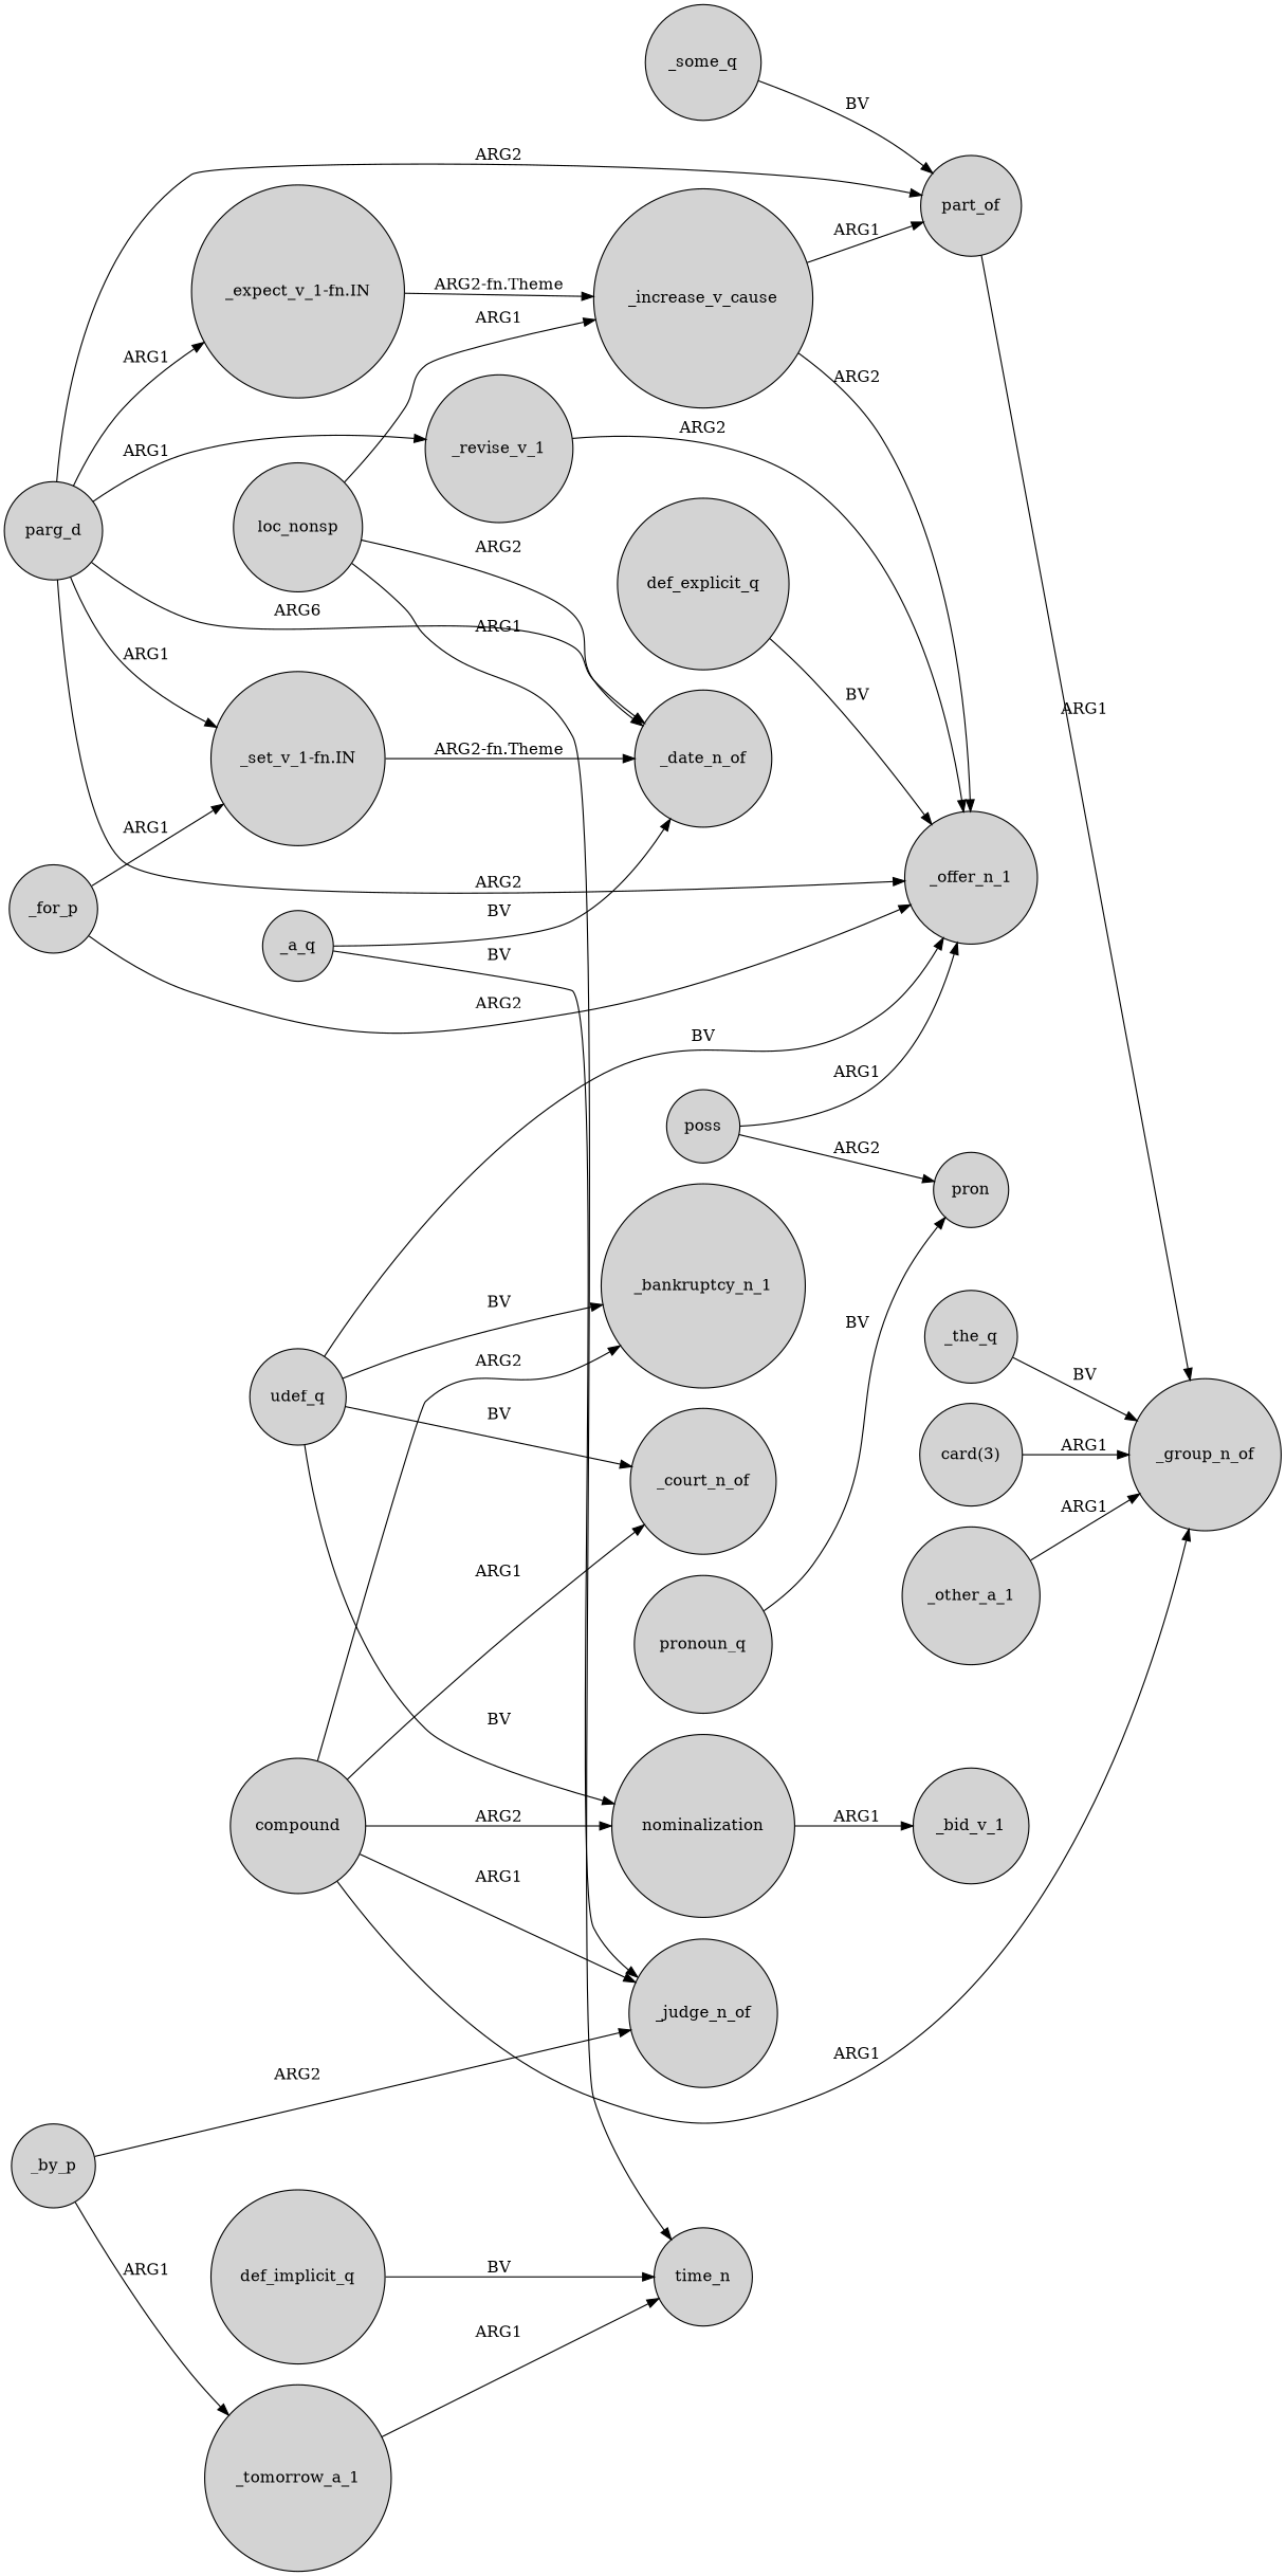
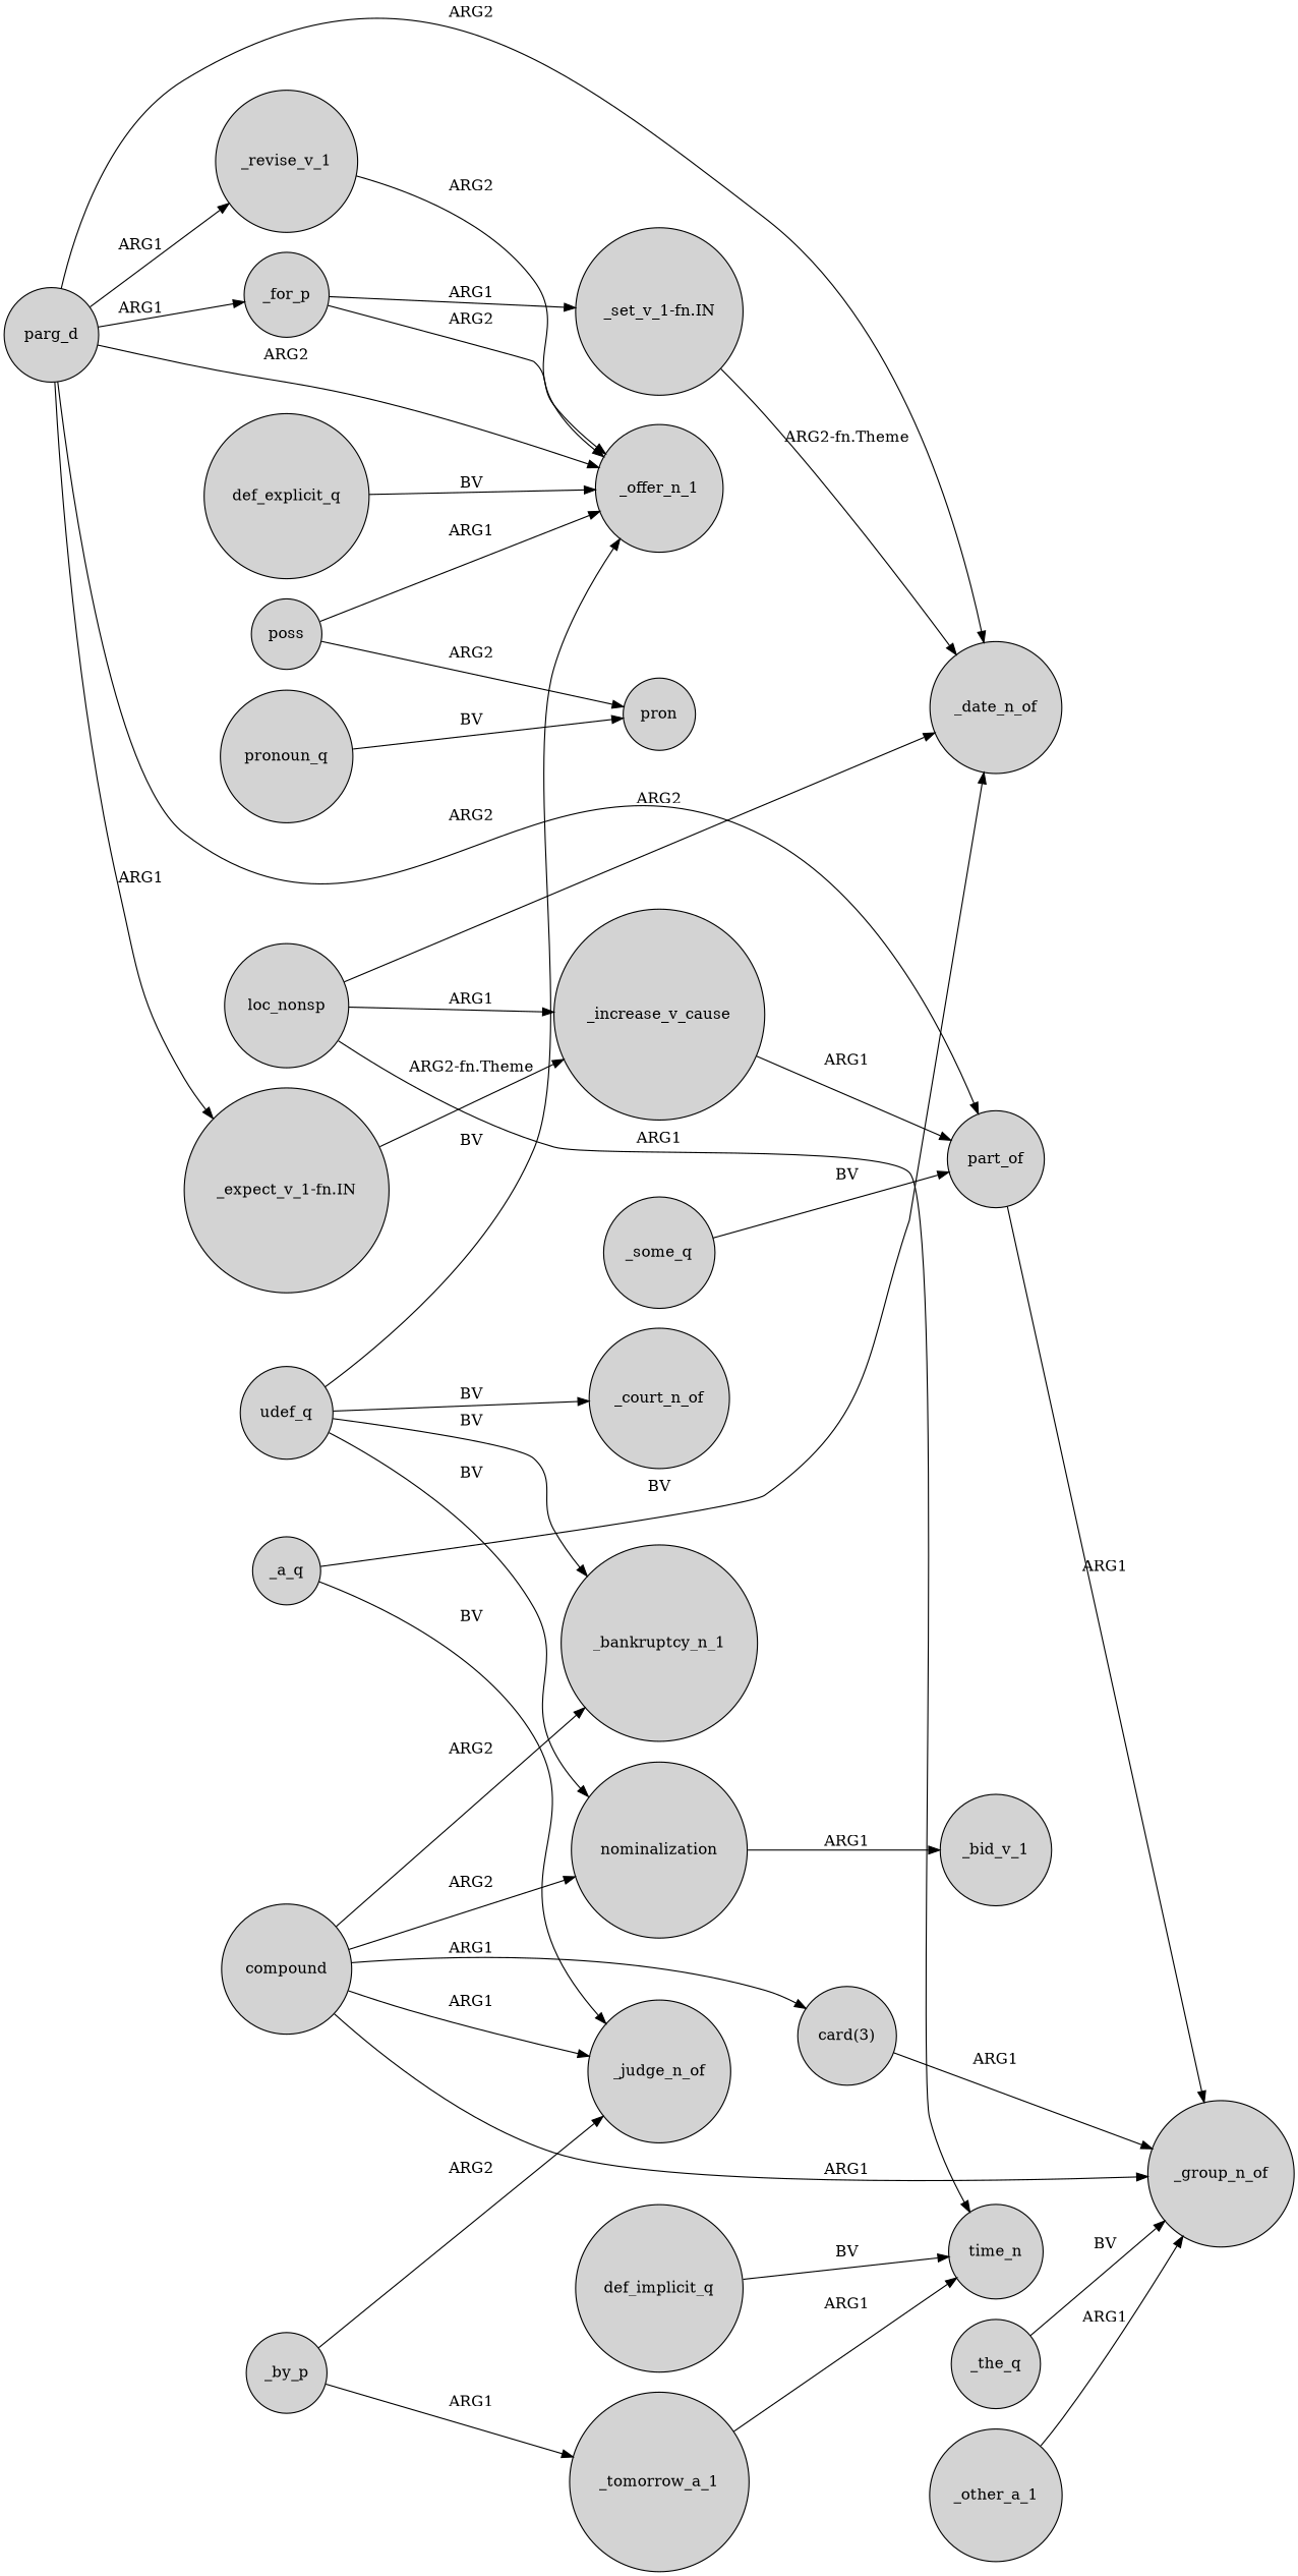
  digraph {
    rankdir=LR
    node [shape=circle style=filled]
    parg_d
    _revise_v_1
    _offer_n_1
    part_of
    "_expect_v_1-fn.IN"
    "_set_v_1-fn.IN"
    _date_n_of
    _group_n_of
    _increase_v_cause
    nominalization
    _bid_v_1
    _tomorrow_a_1
    time_n
    poss
    pron
    _for_p
    udef_q
    _bankruptcy_n_1
    _court_n_of
    compound
    _judge_n_of
    loc_nonsp
    _the_q
    _a_q
    _by_p
    "card(3)"
    _some_q
    pronoun_q
    def_explicit_q
    _other_a_1
    def_implicit_q
    parg_d -> _revise_v_1 [label=ARG1]
    parg_d -> _offer_n_1 [label=ARG2]
    parg_d -> part_of [label=ARG2]
    parg_d -> "_expect_v_1-fn.IN" [label=ARG1]
-   parg_d -> "_set_v_1-fn.IN" [label=ARG1]
-   parg_d -> _date_n_of [label=ARG6]
+   parg_d -> _for_p [label=ARG1]
+   parg_d -> _date_n_of [label=ARG2]
    _revise_v_1 -> _offer_n_1 [label=ARG2]
    part_of -> _group_n_of [label=ARG1]
    "_expect_v_1-fn.IN" -> _increase_v_cause [label="ARG2-fn.Theme"]
    "_set_v_1-fn.IN" -> _date_n_of [label="ARG2-fn.Theme"]
-   _increase_v_cause -> _offer_n_1 [label=ARG2]
    _increase_v_cause -> part_of [label=ARG1]
    nominalization -> _bid_v_1 [label=ARG1]
    _tomorrow_a_1 -> time_n [label=ARG1]
    poss -> _offer_n_1 [label=ARG1]
    poss -> pron [label=ARG2]
    _for_p -> _offer_n_1 [label=ARG2]
    _for_p -> "_set_v_1-fn.IN" [label=ARG1]
    udef_q -> _offer_n_1 [label=BV]
    udef_q -> nominalization [label=BV]
    udef_q -> _bankruptcy_n_1 [label=BV]
    udef_q -> _court_n_of [label=BV]
    compound -> _group_n_of [label=ARG1]
    compound -> nominalization [label=ARG2]
    compound -> _bankruptcy_n_1 [label=ARG2]
-   compound -> _court_n_of [label=ARG1]
+   compound -> "card(3)" [label=ARG1]
    compound -> _judge_n_of [label=ARG1]
    loc_nonsp -> _date_n_of [label=ARG2]
    loc_nonsp -> _increase_v_cause [label=ARG1]
    loc_nonsp -> time_n [label=ARG1]
    _the_q -> _group_n_of [label=BV]
    _a_q -> _date_n_of [label=BV]
    _a_q -> _judge_n_of [label=BV]
    _by_p -> _tomorrow_a_1 [label=ARG1]
    _by_p -> _judge_n_of [label=ARG2]
    "card(3)" -> _group_n_of [label=ARG1]
    _some_q -> part_of [label=BV]
    pronoun_q -> pron [label=BV]
    def_explicit_q -> _offer_n_1 [label=BV]
    _other_a_1 -> _group_n_of [label=ARG1]
    def_implicit_q -> time_n [label=BV]
  }
